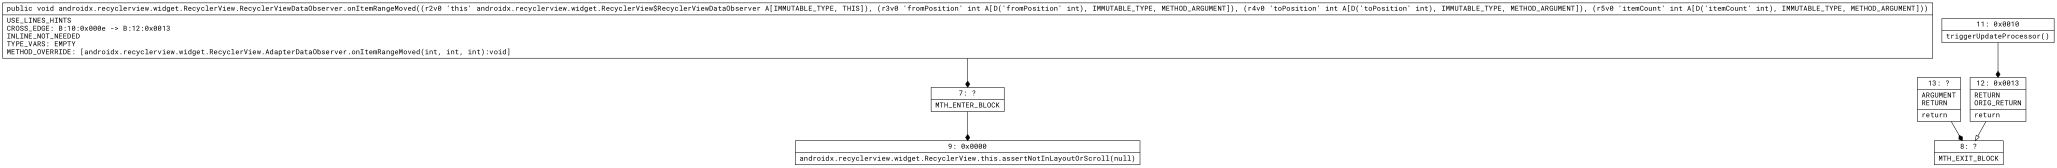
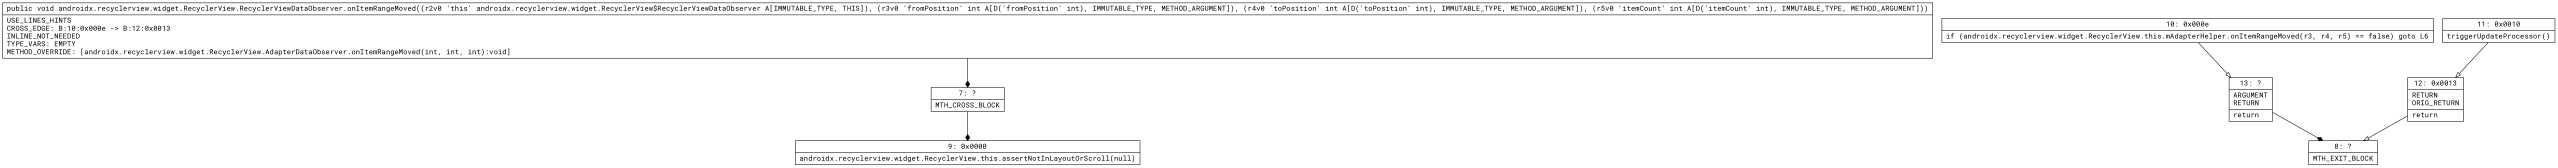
  digraph {
    fontname="Roboto Mono"
    node [fontname="Roboto Mono" shape=record]
    edge [arrowhead=diamond fontname="Roboto Mono"]
-   n1 [label="{7\:\ ?|MTH_ENTER_BLOCK\l}"]
+   n1 [label="{7\:\ ?|MTH_CROSS_BLOCK\l}"]
    n2 [label="{9\:\ 0x0000|androidx.recyclerview.widget.RecyclerView.this.assertNotInLayoutOrScroll(null)\l}"]
+   n3 [label="{10\:\ 0x000e|if (androidx.recyclerview.widget.RecyclerView.this.mAdapterHelper.onItemRangeMoved(r3, r4, r5) == false) goto L6\l}"]
    n4 [label="{13\:\ ?|ARGUMENT\lRETURN\l|return\l}"]
    n5 [label="{11\:\ 0x0010|triggerUpdateProcessor()\l}"]
    n6 [label="{12\:\ 0x0013|RETURN\lORIG_RETURN\l|return\l}"]
    n7 [label="{8\:\ ?|MTH_EXIT_BLOCK\l}"]
    n8 [label="{public void androidx.recyclerview.widget.RecyclerView.RecyclerViewDataObserver.onItemRangeMoved((r2v0 'this' androidx.recyclerview.widget.RecyclerView$RecyclerViewDataObserver A[IMMUTABLE_TYPE, THIS]), (r3v0 'fromPosition' int A[D('fromPosition' int), IMMUTABLE_TYPE, METHOD_ARGUMENT]), (r4v0 'toPosition' int A[D('toPosition' int), IMMUTABLE_TYPE, METHOD_ARGUMENT]), (r5v0 'itemCount' int A[D('itemCount' int), IMMUTABLE_TYPE, METHOD_ARGUMENT]))  | USE_LINES_HINTS\lCROSS_EDGE: B:10:0x000e \-\> B:12:0x0013\lINLINE_NOT_NEEDED\lTYPE_VARS: EMPTY\lMETHOD_OVERRIDE: [androidx.recyclerview.widget.RecyclerView.AdapterDataObserver.onItemRangeMoved(int, int, int):void]\l}"]
    n1 -> n2
+   n3 -> n4 [arrowhead=onormal]
    n4 -> n7
-   n5 -> n6
+   n5 -> n6 [arrowhead=onormal]
    n6 -> n7 [arrowhead=onormal]
    n8 -> n1
  }
